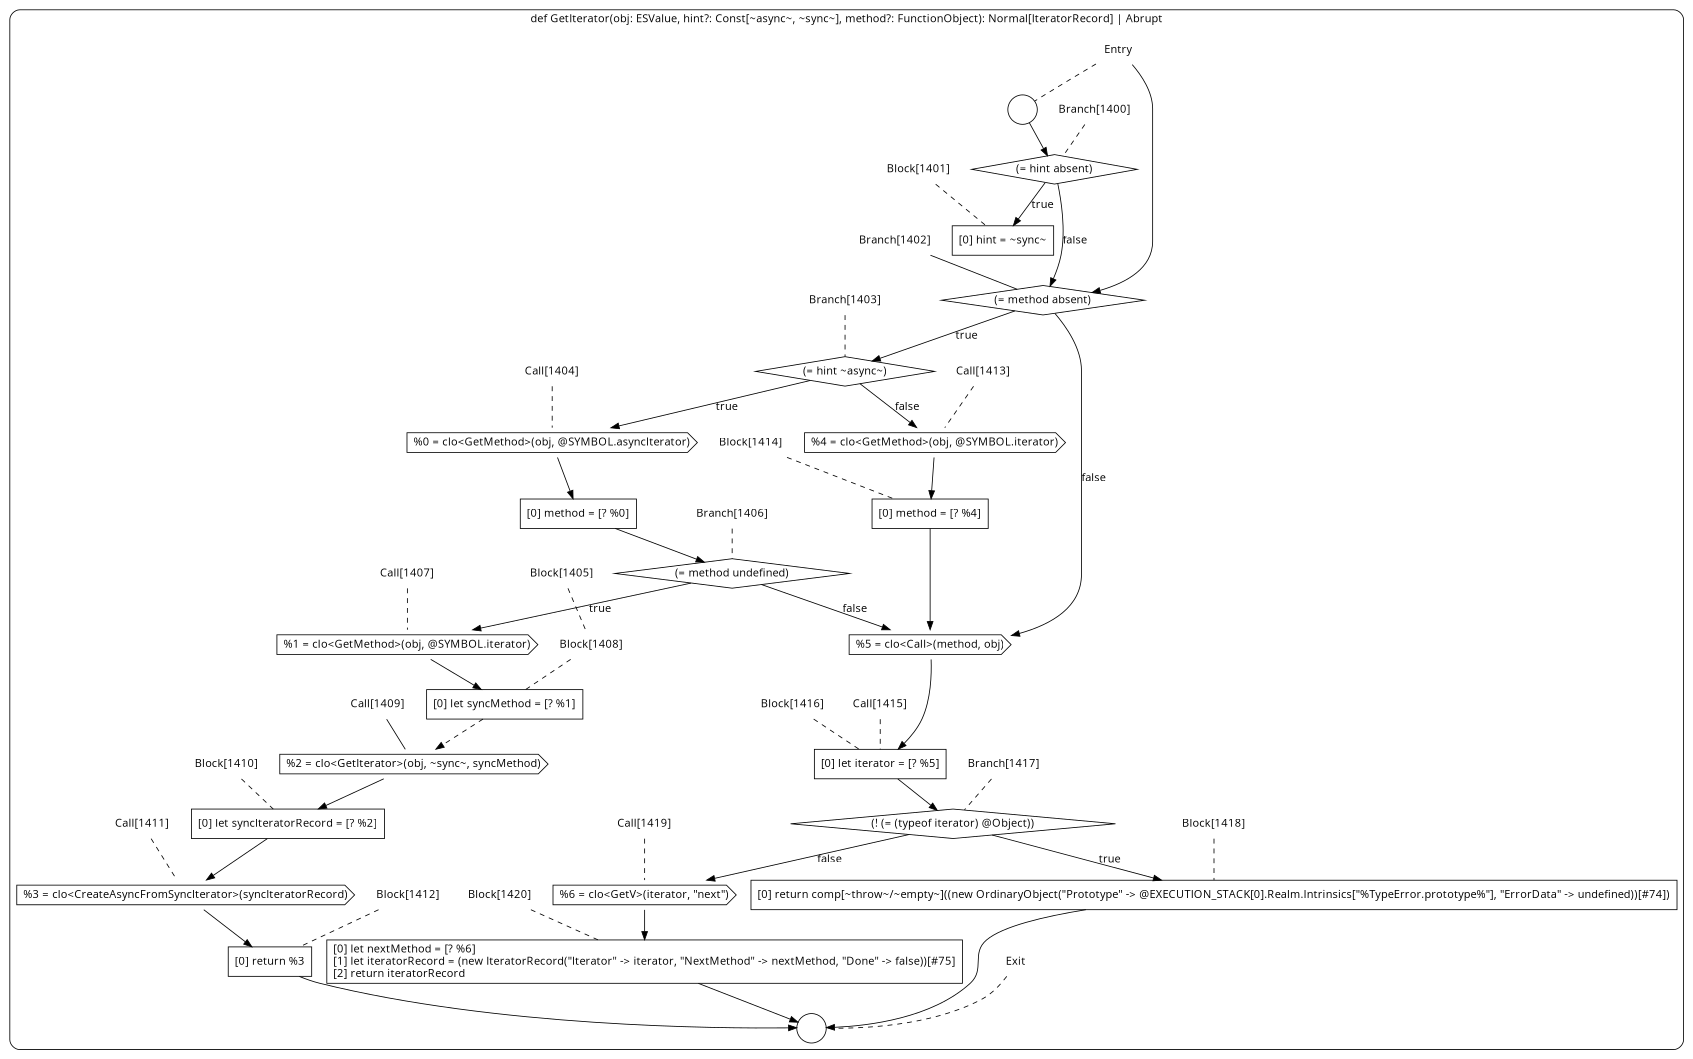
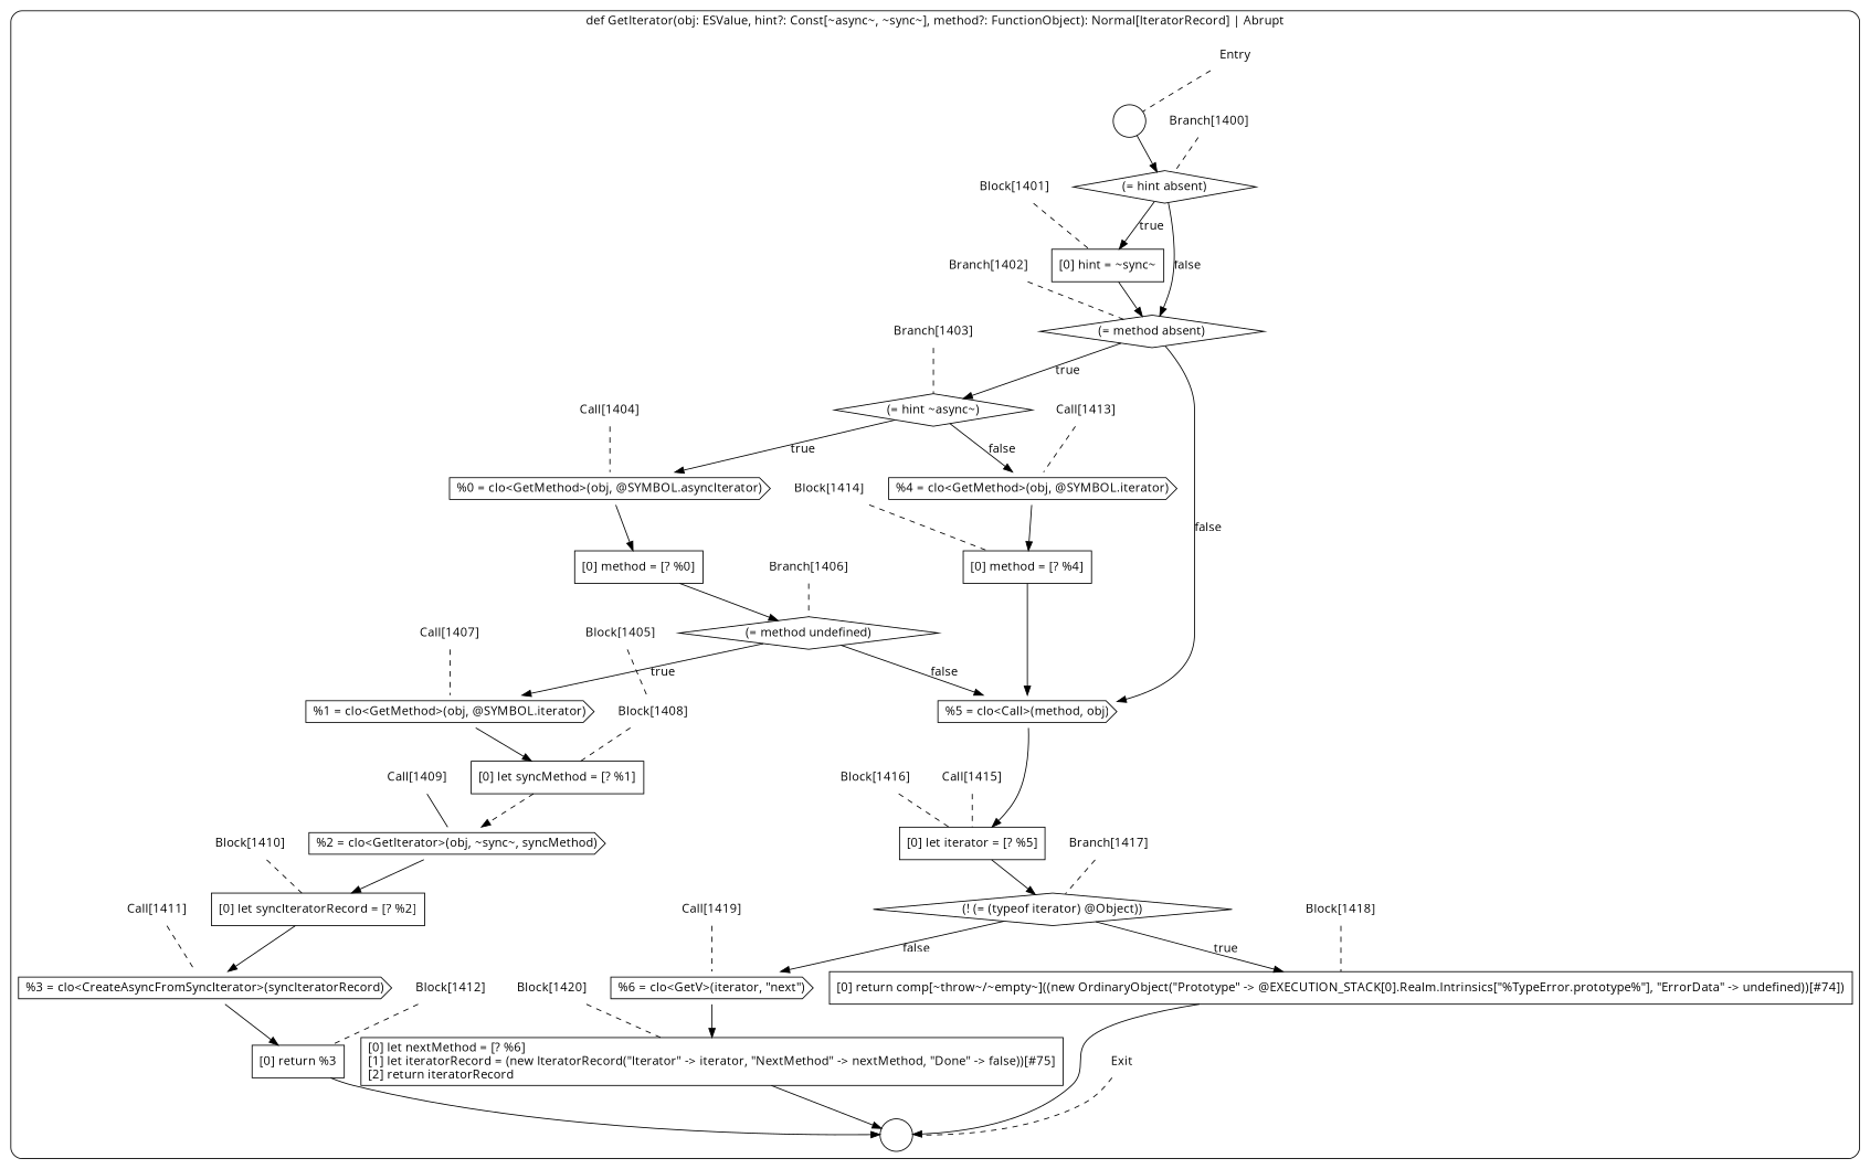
  digraph {
    fontname="Open Sans"
    node [fontname="Open Sans" shape=none]
    edge [color=black fontname="Open Sans"]
    n1 [label=<<font color="black">Entry</font>>]
    n2 [color=black fillcolor=white label=" " shape=circle style=filled]
    n3 [color=black fillcolor=white label=<<font color="black">(= hint absent)</font>> shape=diamond style=filled]
    n4 [color=black fillcolor=white label=<<font color="black">[0] hint = ~sync~<BR ALIGN="LEFT"/></font>> shape=box style=filled]
    n5 [color=black fillcolor=white label=<<font color="black">(= method absent)</font>> shape=diamond style=filled]
    n6 [label=<<font color="black">Exit</font>>]
    n7 [color=black fillcolor=white label=" " shape=circle style=filled]
    n8 [label=<<font color="black">Branch[1400]</font>>]
    n9 [color=black fillcolor=white label=<<font color="black">(= hint ~async~)</font>> shape=diamond style=filled]
    n10 [color=black fillcolor=white label=<<font color="black">%5 = clo&lt;Call&gt;(method, obj)</font>> shape=cds style=filled]
    n11 [label=<<font color="black">Block[1401]</font>>]
    n12 [label=<<font color="black">Branch[1402]</font>>]
    n13 [color=black fillcolor=white label=<<font color="black">%0 = clo&lt;GetMethod&gt;(obj, @SYMBOL.asyncIterator)</font>> shape=cds style=filled]
    n14 [color=black fillcolor=white label=<<font color="black">%4 = clo&lt;GetMethod&gt;(obj, @SYMBOL.iterator)</font>> shape=cds style=filled]
    n15 [color=black fillcolor=white label=<<font color="black">[0] let iterator = [? %5]<BR ALIGN="LEFT"/></font>> shape=box style=filled]
    n16 [label=<<font color="black">Branch[1403]</font>>]
    n17 [color=black fillcolor=white label=<<font color="black">[0] method = [? %0]<BR ALIGN="LEFT"/></font>> shape=box style=filled]
    n18 [color=black fillcolor=white label=<<font color="black">[0] method = [? %4]<BR ALIGN="LEFT"/></font>> shape=box style=filled]
    n19 [label=<<font color="black">Call[1415]</font>>]
    n20 [color=black fillcolor=white label=<<font color="black">(! (= (typeof iterator) @Object))</font>> shape=diamond style=filled]
    n21 [label=<<font color="black">Call[1404]</font>>]
    n22 [color=black fillcolor=white label=<<font color="black">(= method undefined)</font>> shape=diamond style=filled]
    n23 [label=<<font color="black">Call[1413]</font>>]
    n24 [label=<<font color="black">Block[1416]</font>>]
    n25 [color=black fillcolor=white label=<<font color="black">[0] return comp[~throw~/~empty~]((new OrdinaryObject(&quot;Prototype&quot; -&gt; @EXECUTION_STACK[0].Realm.Intrinsics[&quot;%TypeError.prototype%&quot;], &quot;ErrorData&quot; -&gt; undefined))[#74])<BR ALIGN="LEFT"/></font>> shape=box style=filled]
    n26 [color=black fillcolor=white label=<<font color="black">%6 = clo&lt;GetV&gt;(iterator, &quot;next&quot;)</font>> shape=cds style=filled]
    n27 [label=<<font color="black">Block[1405]</font>>]
    n28 [color=black fillcolor=white label=<<font color="black">%1 = clo&lt;GetMethod&gt;(obj, @SYMBOL.iterator)</font>> shape=cds style=filled]
    n29 [label=<<font color="black">Block[1414]</font>>]
    n30 [label=<<font color="black">Branch[1417]</font>>]
    n31 [color=black fillcolor=white label=<<font color="black">[0] let nextMethod = [? %6]<BR ALIGN="LEFT"/>[1] let iteratorRecord = (new IteratorRecord(&quot;Iterator&quot; -&gt; iterator, &quot;NextMethod&quot; -&gt; nextMethod, &quot;Done&quot; -&gt; false))[#75]<BR ALIGN="LEFT"/>[2] return iteratorRecord<BR ALIGN="LEFT"/></font>> shape=box style=filled]
    n32 [label=<<font color="black">Branch[1406]</font>>]
    n33 [color=black fillcolor=white label=<<font color="black">[0] let syncMethod = [? %1]<BR ALIGN="LEFT"/></font>> shape=box style=filled]
    n34 [label=<<font color="black">Block[1418]</font>>]
    n35 [label=<<font color="black">Call[1419]</font>>]
    n36 [label=<<font color="black">Call[1407]</font>>]
    n37 [color=black fillcolor=white label=<<font color="black">%2 = clo&lt;GetIterator&gt;(obj, ~sync~, syncMethod)</font>> shape=cds style=filled]
    n38 [label=<<font color="black">Block[1420]</font>>]
    n39 [label=<<font color="black">Block[1408]</font>>]
    n40 [color=black fillcolor=white label=<<font color="black">[0] let syncIteratorRecord = [? %2]<BR ALIGN="LEFT"/></font>> shape=box style=filled]
    n41 [label=<<font color="black">Call[1409]</font>>]
    n42 [color=black fillcolor=white label=<<font color="black">%3 = clo&lt;CreateAsyncFromSyncIterator&gt;(syncIteratorRecord)</font>> shape=cds style=filled]
    n43 [label=<<font color="black">Block[1410]</font>>]
    n44 [color=black fillcolor=white label=<<font color="black">[0] return %3<BR ALIGN="LEFT"/></font>> shape=box style=filled]
    n45 [label=<<font color="black">Call[1411]</font>>]
    n46 [label=<<font color="black">Block[1412]</font>>]
    subgraph cluster_1 {
      label="def GetIterator(obj: ESValue, hint?: Const[~async~, ~sync~], method?: FunctionObject): Normal[IteratorRecord] | Abrupt"
      style=rounded
      n1
      n2
      n3
      n4
      n5
      n6
      n7
      n8
      n9
      n10
      n11
      n12
      n13
      n14
      n15
      n16
      n17
      n18
      n19
      n20
      n21
      n22
      n23
      n24
      n25
      n26
      n27
      n28
      n29
      n30
      n31
      n32
      n33
      n34
      n35
      n36
      n37
      n38
      n39
      n40
      n41
      n42
      n43
      n44
      n45
      n46
    }
    n1 -> n2 [arrowhead=none style=dashed]
    n2 -> n3
    n3 -> n4 [label=<<font color="black">true</font>>]
    n3 -> n5 [label=<<font color="black">false</font>>]
-   n1 -> n5
+   n4 -> n5
    n5 -> n9 [label=<<font color="black">true</font>>]
    n5 -> n10 [label=<<font color="black">false</font>>]
    n6 -> n7 [arrowhead=none style=dashed]
    n8 -> n3 [arrowhead=none style=dashed]
    n9 -> n13 [label=<<font color="black">true</font>>]
    n9 -> n14 [label=<<font color="black">false</font>>]
    n10 -> n15
    n11 -> n4 [arrowhead=none style=dashed]
-   n12 -> n5 [arrowhead=none style=solid]
+   n12 -> n5 [arrowhead=none style=dashed]
    n13 -> n17
    n14 -> n18
    n15 -> n20
    n16 -> n9 [arrowhead=none style=dashed]
    n17 -> n22
    n18 -> n10
    n19 -> n15 [arrowhead=none style=dashed]
    n20 -> n25 [label=<<font color="black">true</font>>]
    n20 -> n26 [label=<<font color="black">false</font>>]
    n21 -> n13 [arrowhead=none style=dashed]
    n22 -> n10 [label=<<font color="black">false</font>>]
    n22 -> n28 [label=<<font color="black">true</font>>]
    n23 -> n14 [arrowhead=none style=dashed]
    n24 -> n15 [arrowhead=none style=dashed]
    n25 -> n7
    n26 -> n31
    n27 -> n39 [arrowhead=none style=dashed]
    n28 -> n33
    n29 -> n18 [arrowhead=none style=dashed]
    n30 -> n20 [arrowhead=none style=dashed]
    n31 -> n7
    n32 -> n22 [arrowhead=none style=dashed]
    n33 -> n37 [style=dashed]
    n34 -> n25 [arrowhead=none style=dashed]
    n35 -> n26 [arrowhead=none style=dashed]
    n36 -> n28 [arrowhead=none style=dashed]
    n37 -> n40
    n38 -> n31 [arrowhead=none style=dashed]
    n39 -> n33 [arrowhead=none style=dashed]
    n40 -> n42
    n41 -> n37 [arrowhead=none style=solid]
    n42 -> n44
    n43 -> n40 [arrowhead=none style=dashed]
    n44 -> n7
    n45 -> n42 [arrowhead=none style=dashed]
    n46 -> n44 [arrowhead=none style=dashed]
  }
